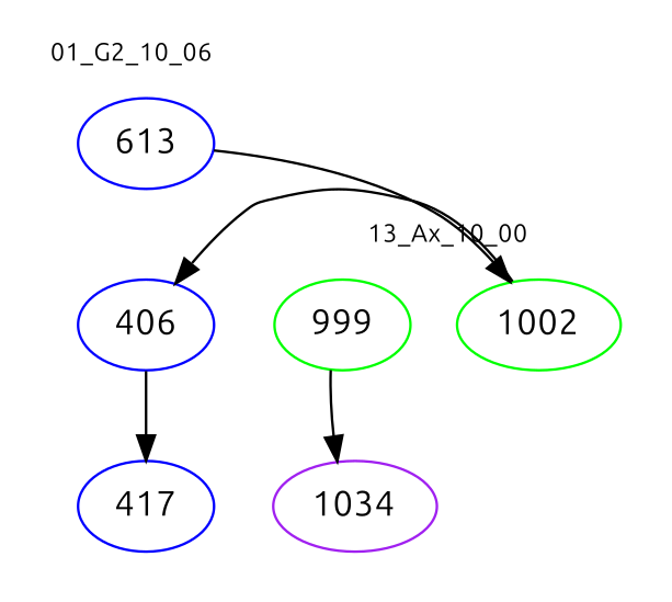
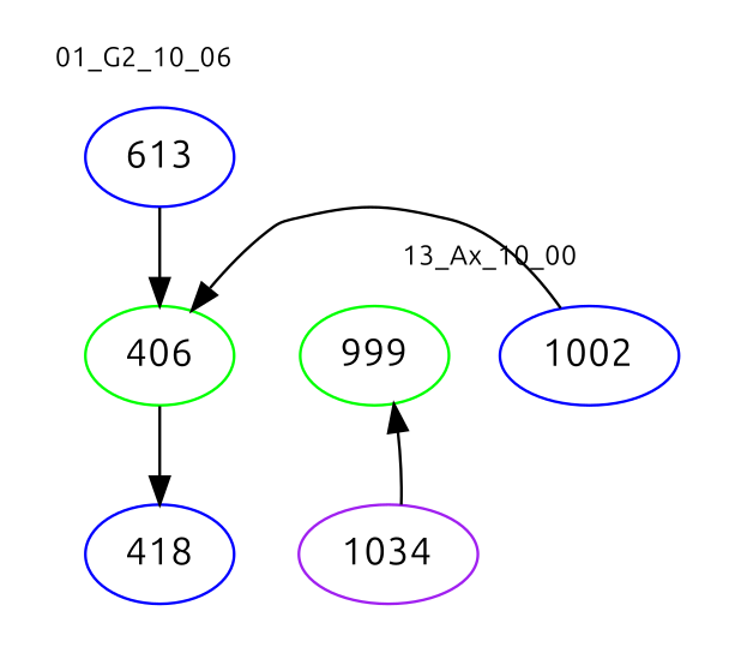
  digraph {
    fontname=Ubuntu
    node [color=blue fontname=Ubuntu]
    edge [color=black fontname=Ubuntu]
-   n1 [color=green label=1002]
+   n1 [label=1002]
    n2 [color=green label=999]
    n3 [color=purple label=1034]
    n4 [label=613]
-   n5 [label=406]
-   n6 [label=417]
+   n5 [color=green label=406]
+   n6 [label=418]
    subgraph cluster_1 {
      color=white
      fontsize=10
      label="13_Ax_10_00"
      n1
      n2
      n3
    }
    subgraph cluster_2 {
      color=white
      fontsize=10
      label="01_G2_10_06"
      n4
      n5
      n6
    }
    n1 -> n5
-   n2 -> n3
-   n4 -> n1
+   n3 -> n2
+   n4 -> n5
    n5 -> n6
  }
